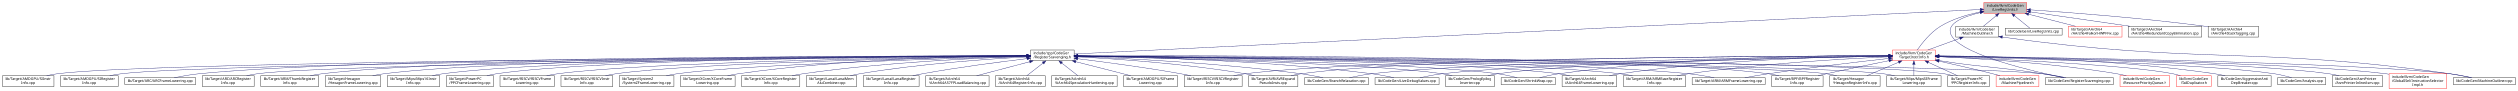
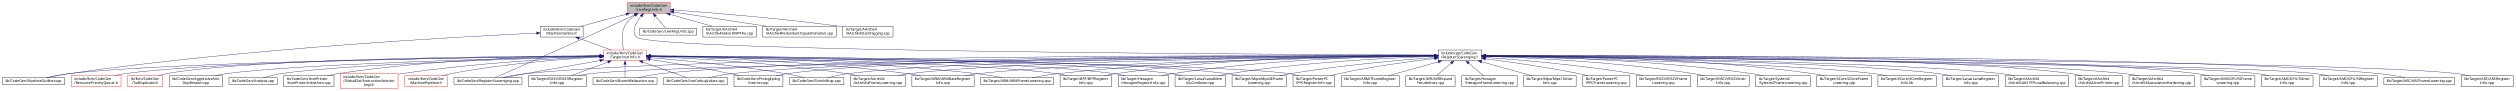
  digraph {
    fontname="Noto Sans"
    node [color=black fontname="Noto Sans" fontsize=10 shape=box]
    edge [color=midnightblue dir=back fontname="Noto Sans" fontsize=10 labelfontname=Helvetica labelfontsize=10 style=solid]
    n1 [color=red fillcolor=grey75 fontcolor=black height=0.2 label="include/llvm/CodeGen\l/LiveRegUnits.h" style=filled width=0.4]
    n2 [height=0.2 label="include/llvm/CodeGen\l/MachineOutliner.h" width=0.4]
    n3 [color=red height=0.2 label="include/llvm/CodeGen\l/TargetInstrInfo.h" width=0.4]
    n4 [height=0.2 label="lib/CodeGen/RegisterScavenging.cpp" width=0.4]
    n5 [height=0.2 label="include/cpp/CodeGen\l/RegisterScavenging.h" width=0.4]
    n6 [height=0.2 label="lib/CodeGen/LiveRegUnits.cpp" width=0.4]
-   n7 [color=red height=0.2 label="lib/Target/AArch64\l/AArch64FalkorHWPFFix.cpp" width=0.4]
+   n7 [height=0.2 label="lib/Target/AArch64\l/AArch64FalkorHWPFFix.cpp" width=0.4]
    n8 [height=0.2 label="lib/Target/AArch64\l/AArch64RedundantCopyElimination.cpp" width=0.4]
    n9 [height=0.2 label="lib/Target/AArch64\l/AArch64StackTagging.cpp" width=0.4]
    n10 [height=0.2 label="lib/CodeGen/MachineOutliner.cpp" width=0.4]
    n11 [color=red height=0.2 label="include/llvm/CodeGen\l/GlobalISel/InstructionSelector\lImpl.h" width=0.4]
    n12 [color=red height=0.2 label="include/llvm/CodeGen\l/MachinePipeliner.h" width=0.4]
    n13 [color=red height=0.2 label="include/llvm/CodeGen\l/ResourcePriorityQueue.h" width=0.4]
    n14 [color=red height=0.2 label="lib/llvm/CodeGen\l/TailDuplicator.h" width=0.4]
    n15 [height=0.2 label="lib/CodeGen/AggressiveAnti\lDepBreaker.cpp" width=0.4]
    n16 [height=0.2 label="lib/CodeGen/Analysis.cpp" width=0.4]
    n17 [height=0.2 label="lib/CodeGen/AsmPrinter\l/AsmPrinterInlineAsm.cpp" width=0.4]
    n18 [height=0.2 label="lib/CodeGen/BranchRelaxation.cpp" width=0.4]
    n19 [height=0.2 label="lib/CodeGen/LiveDebugValues.cpp" width=0.4]
    n20 [height=0.2 label="lib/CodeGen/PrologEpilog\lInserter.cpp" width=0.4]
    n21 [height=0.2 label="lib/CodeGen/ShrinkWrap.cpp" width=0.4]
    n22 [height=0.2 label="lib/Target/AArch64\l/AArch64FrameLowering.cpp" width=0.4]
    n23 [height=0.2 label="lib/Target/ARM/ARMBaseRegister\lInfo.cpp" width=0.4]
    n24 [height=0.2 label="lib/Target/ARM/ARMFrameLowering.cpp" width=0.4]
    n25 [height=0.2 label="lib/Target/BPF/BPFRegister\lInfo.cpp" width=0.4]
    n26 [height=0.2 label="lib/Target/Hexagon\l/HexagonRegisterInfo.cpp" width=0.4]
    n27 [height=0.2 label="lib/Target/Lanai/LanaiMem\lAluCombiner.cpp" width=0.4]
    n28 [height=0.2 label="lib/Target/Mips/MipsSEFrame\lLowering.cpp" width=0.4]
    n29 [height=0.2 label="lib/Target/PowerPC\l/PPCRegisterInfo.cpp" width=0.4]
    n30 [height=0.2 label="lib/Target/RISCV/RISCVRegister\lInfo.cpp" width=0.4]
    n31 [height=0.2 label="lib/Target/Lanai/LanaiRegister\lInfo.cpp" width=0.4]
    n32 [height=0.2 label="lib/Target/AArch64\l/AArch64A57FPLoadBalancing.cpp" width=0.4]
-   n33 [height=0.2 label="lib/Target/AArch64\l/AArch64RegisterInfo.cpp" width=0.4]
+   n33 [height=0.2 label="lib/Target/AArch64\l/AArch64AsmPrinter.cpp" width=0.4]
    n34 [height=0.2 label="lib/Target/AArch64\l/AArch64SpeculationHardening.cpp" width=0.4]
    n35 [height=0.2 label="lib/Target/AMDGPU/SIFrame\lLowering.cpp" width=0.4]
    n36 [height=0.2 label="lib/Target/AMDGPU/SIInstr\lInfo.cpp" width=0.4]
    n37 [height=0.2 label="lib/Target/AMDGPU/SIRegister\lInfo.cpp" width=0.4]
    n38 [height=0.2 label="lib/Target/ARC/ARCFrameLowering.cpp" width=0.4]
    n39 [height=0.2 label="lib/Target/ARC/ARCRegister\lInfo.cpp" width=0.4]
    n40 [height=0.2 label="lib/Target/ARM/ThumbRegister\lInfo.cpp" width=0.4]
    n41 [height=0.2 label="lib/Target/AVR/AVRExpand\lPseudoInsts.cpp" width=0.4]
    n42 [height=0.2 label="lib/Target/Hexagon\l/HexagonFrameLowering.cpp" width=0.4]
    n43 [height=0.2 label="lib/Target/Mips/Mips16Instr\lInfo.cpp" width=0.4]
    n44 [height=0.2 label="lib/Target/PowerPC\l/PPCFrameLowering.cpp" width=0.4]
    n45 [height=0.2 label="lib/Target/RISCV/RISCVFrame\lLowering.cpp" width=0.4]
    n46 [height=0.2 label="lib/Target/RISCV/RISCVInstr\lInfo.cpp" width=0.4]
    n47 [height=0.2 label="lib/Target/SystemZ\l/SystemZFrameLowering.cpp" width=0.4]
    n48 [height=0.2 label="lib/Target/XCore/XCoreFrame\lLowering.cpp" width=0.4]
-   n49 [height=0.2 label="lib/Target/XCore/XCoreRegister\lInfo.cpp" width=0.4]
+   n49 [height=0.2 label="lib/Target/XCore/XCoreRegister\lInfo.lib" width=0.4]
    n1 -> n2
    n1 -> n3
    n1 -> n4
    n1 -> n5
    n1 -> n6
    n1 -> n7
    n1 -> n8
    n1 -> n9
    n2 -> n3
    n2 -> n10
    n3 -> n4
    n3 -> n10
    n3 -> n11
    n3 -> n12
    n3 -> n13
    n3 -> n14
    n3 -> n15
    n3 -> n16
    n3 -> n17
    n3 -> n18
    n3 -> n19
    n3 -> n20
    n3 -> n21
    n3 -> n22
    n3 -> n23
    n3 -> n24
    n3 -> n25
    n3 -> n26
-   n3 -> n41
+   n3 -> n27
    n3 -> n28
    n3 -> n29
    n3 -> n30
    n5 -> n4
    n5 -> n18
    n5 -> n19
    n5 -> n20
    n5 -> n21
    n5 -> n22
    n5 -> n23
    n5 -> n24
    n5 -> n25
    n5 -> n26
    n5 -> n27
    n5 -> n28
    n5 -> n29
    n5 -> n30
    n5 -> n31
    n5 -> n32
    n5 -> n33
    n5 -> n34
    n5 -> n35
    n5 -> n36
    n5 -> n37
    n5 -> n38
    n5 -> n39
    n5 -> n40
    n5 -> n41
    n5 -> n42
    n5 -> n43
    n5 -> n44
    n5 -> n45
    n5 -> n46
    n5 -> n47
    n5 -> n48
    n5 -> n49
  }
